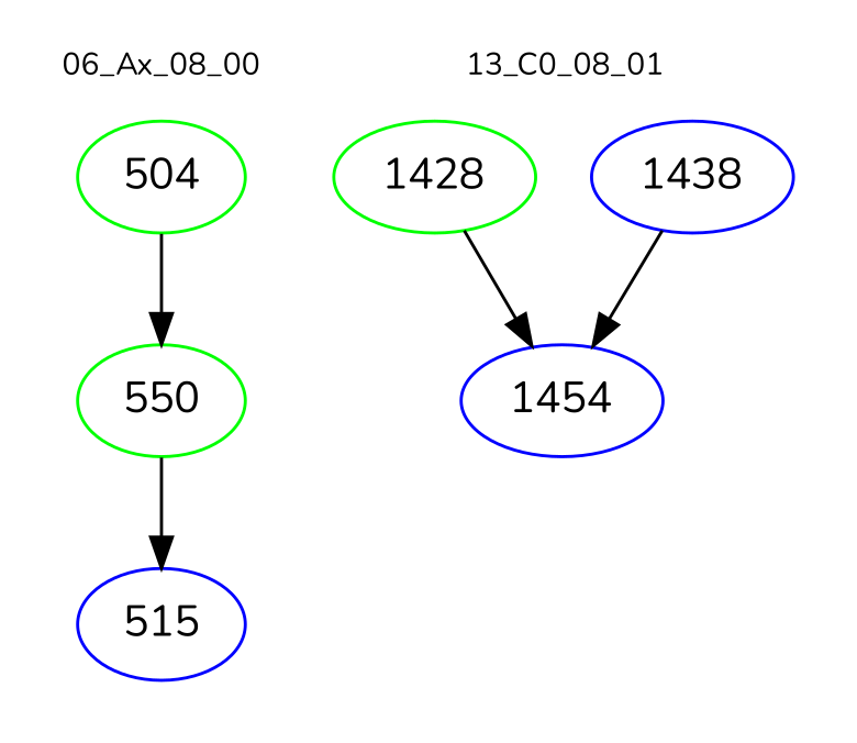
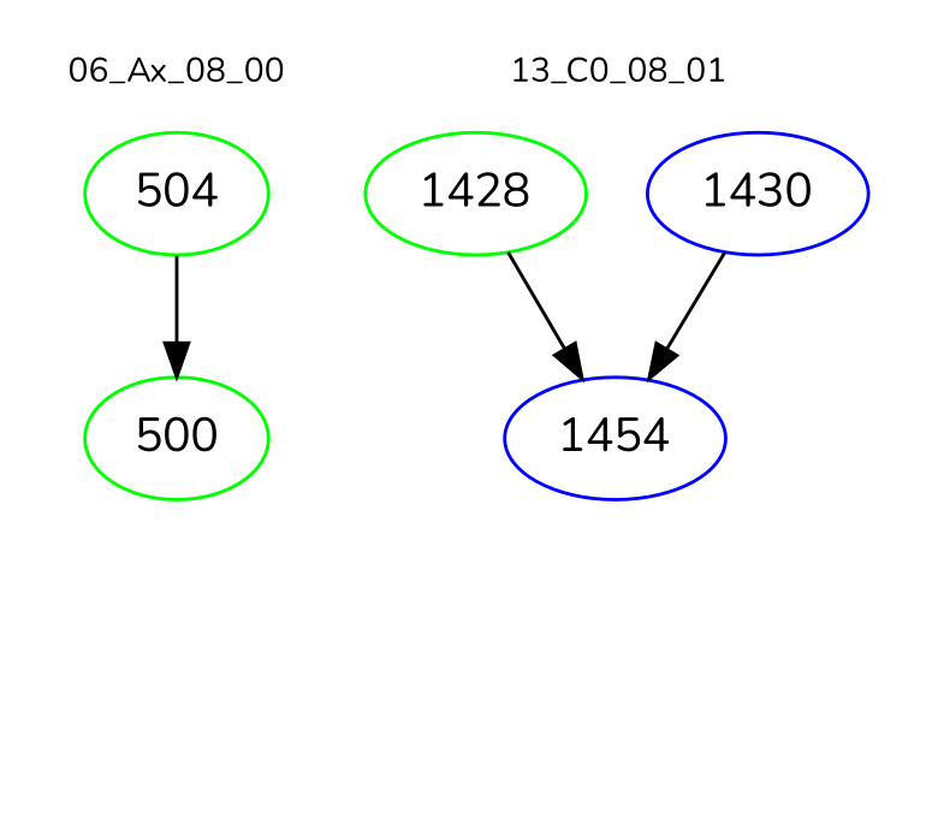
  digraph {
    fontname=Nunito
    node [color=green fontname=Nunito]
    edge [color=black fontname=Nunito]
    n1 [label=504]
-   n2 [label=550]
-   n3 [color=blue label=515]
-   n4 [color=blue label=1438]
+   n2 [label=500]
+   n4 [color=blue label=1430]
    n5 [label=1428]
    n6 [color=blue label=1454]
    subgraph cluster_1 {
      color=white
      fontsize=10
      label="06_Ax_08_00"
      n1
      n2
-     n3
    }
    subgraph cluster_2 {
      color=white
      fontsize=10
      label="13_C0_08_01"
      n4
      n5
      n6
    }
    n1 -> n2
-   n2 -> n3
    n4 -> n6
    n5 -> n6
  }
